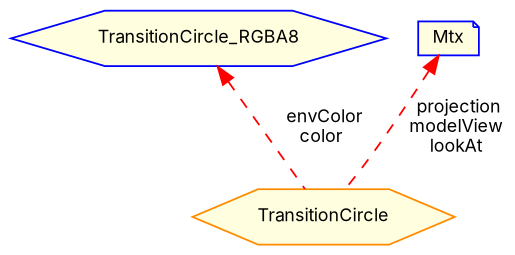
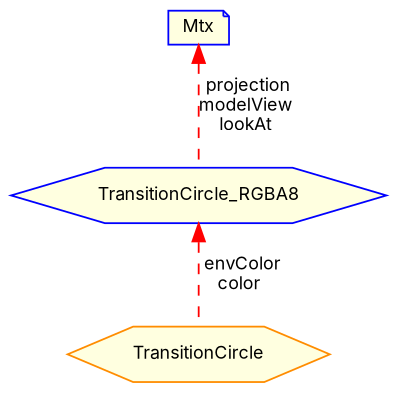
  digraph {
    fontname=Inter
    node [color=blue fillcolor=lightyellow fontname=Inter fontsize=10 shape=hexagon style=filled]
    edge [color=red dir=back fontname=Inter fontsize=10 labelfontname=Helvetica labelfontsize=10 style=dashed]
    n1 [color=darkorange fontcolor=black height=0.2 label=TransitionCircle width=0.4]
    n2 [height=0.2 label=TransitionCircle_RGBA8 width=0.4]
    n3 [height=0.2 label=Mtx shape=note width=0.4]
    n2 -> n1 [label=" envColor\ncolor"]
-   n3 -> n1 [label=" projection\nmodelView\nlookAt"]
+   n3 -> n2 [label=" projection\nmodelView\nlookAt"]
  }
